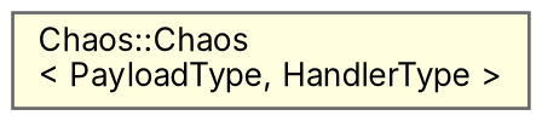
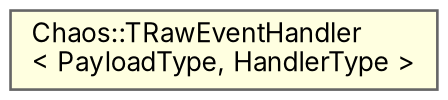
  digraph {
    rankdir=LR
    fontname=Inter
-   n1 [color=grey40 fillcolor=lightyellow fontname=Inter fontsize=10 height=0.2 label="Chaos::Chaos\l\< PayloadType, HandlerType \>" shape=box style=filled width=0.4]
+   n1 [color=grey40 fillcolor=lightyellow fontname=Inter fontsize=10 height=0.2 label="Chaos::TRawEventHandler\l\< PayloadType, HandlerType \>" shape=box style=filled width=0.4]
  }
